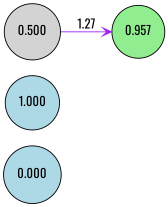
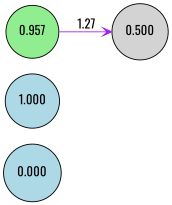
  digraph {
    rankdir=LR
    fontname=Oswald
    node [fillcolor=lightblue shape=circle style=filled fontname=Oswald]
    n1 [label=0.000]
    n2 [label=1.000]
    n3 [fillcolor=lightgreen label=0.957]
    n4 [fillcolor=lightgray label=0.500]
-   n4 -> n3 [label=1.27 color=purple style=solid arrowhead=vee fontname=Oswald]
+   n3 -> n4 [label=1.27 color=purple style=solid arrowhead=vee fontname=Oswald]
  }
